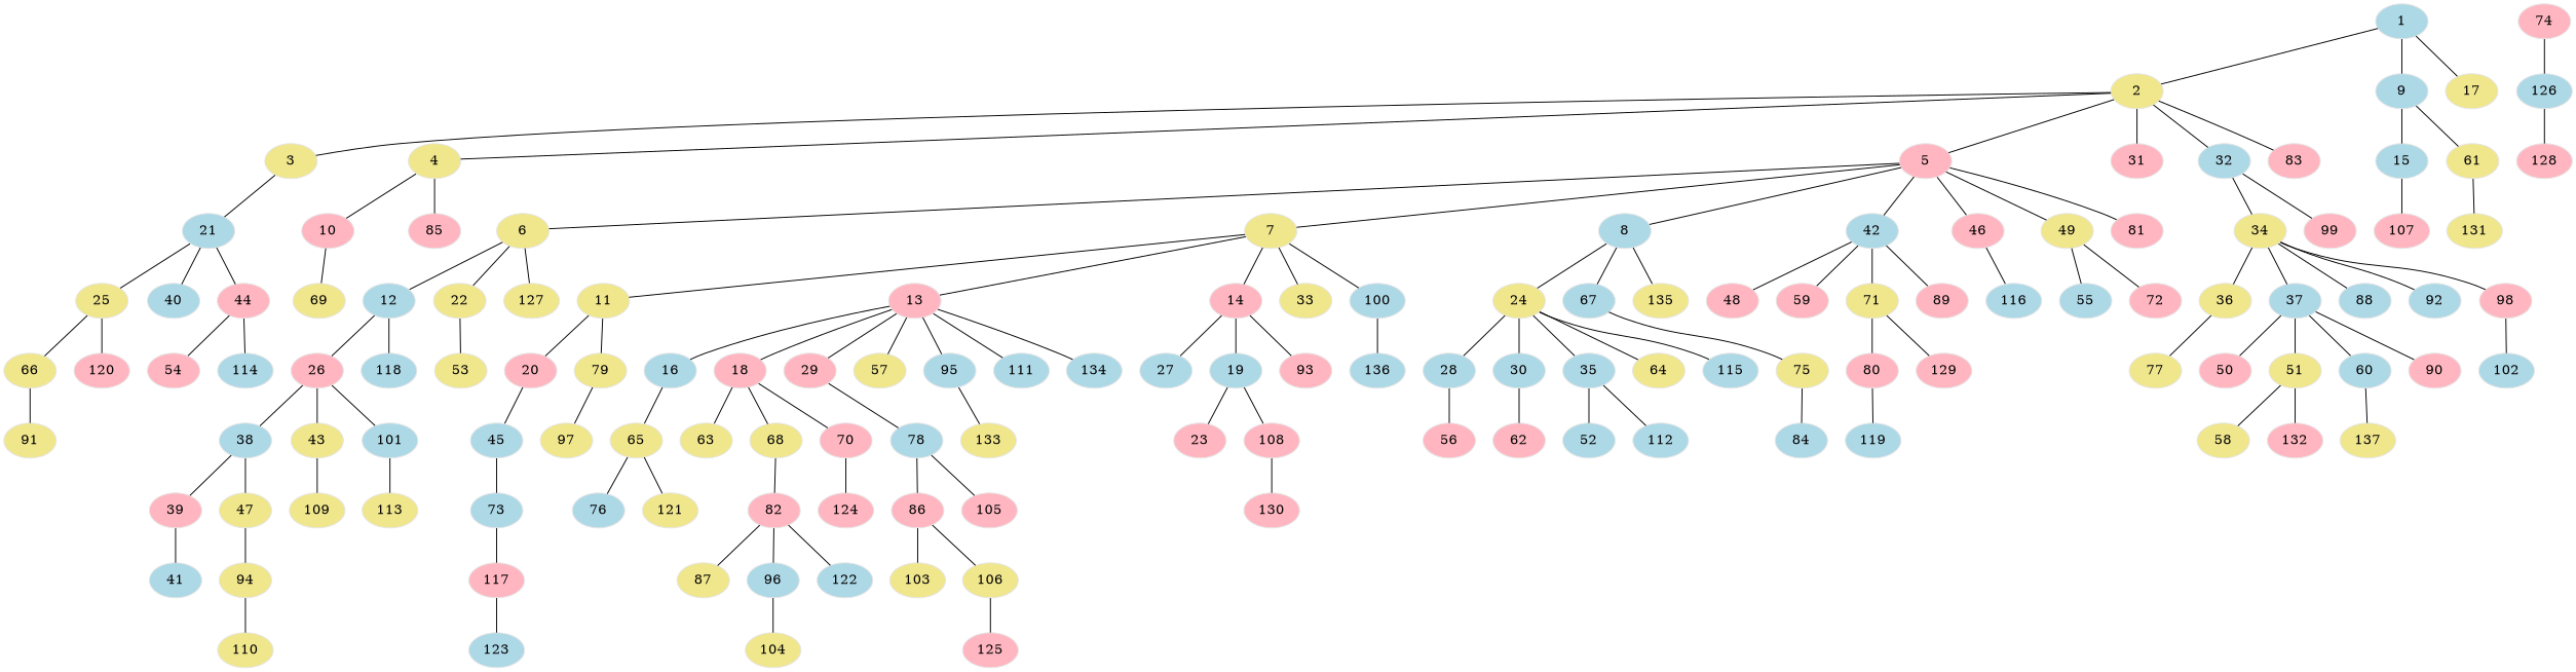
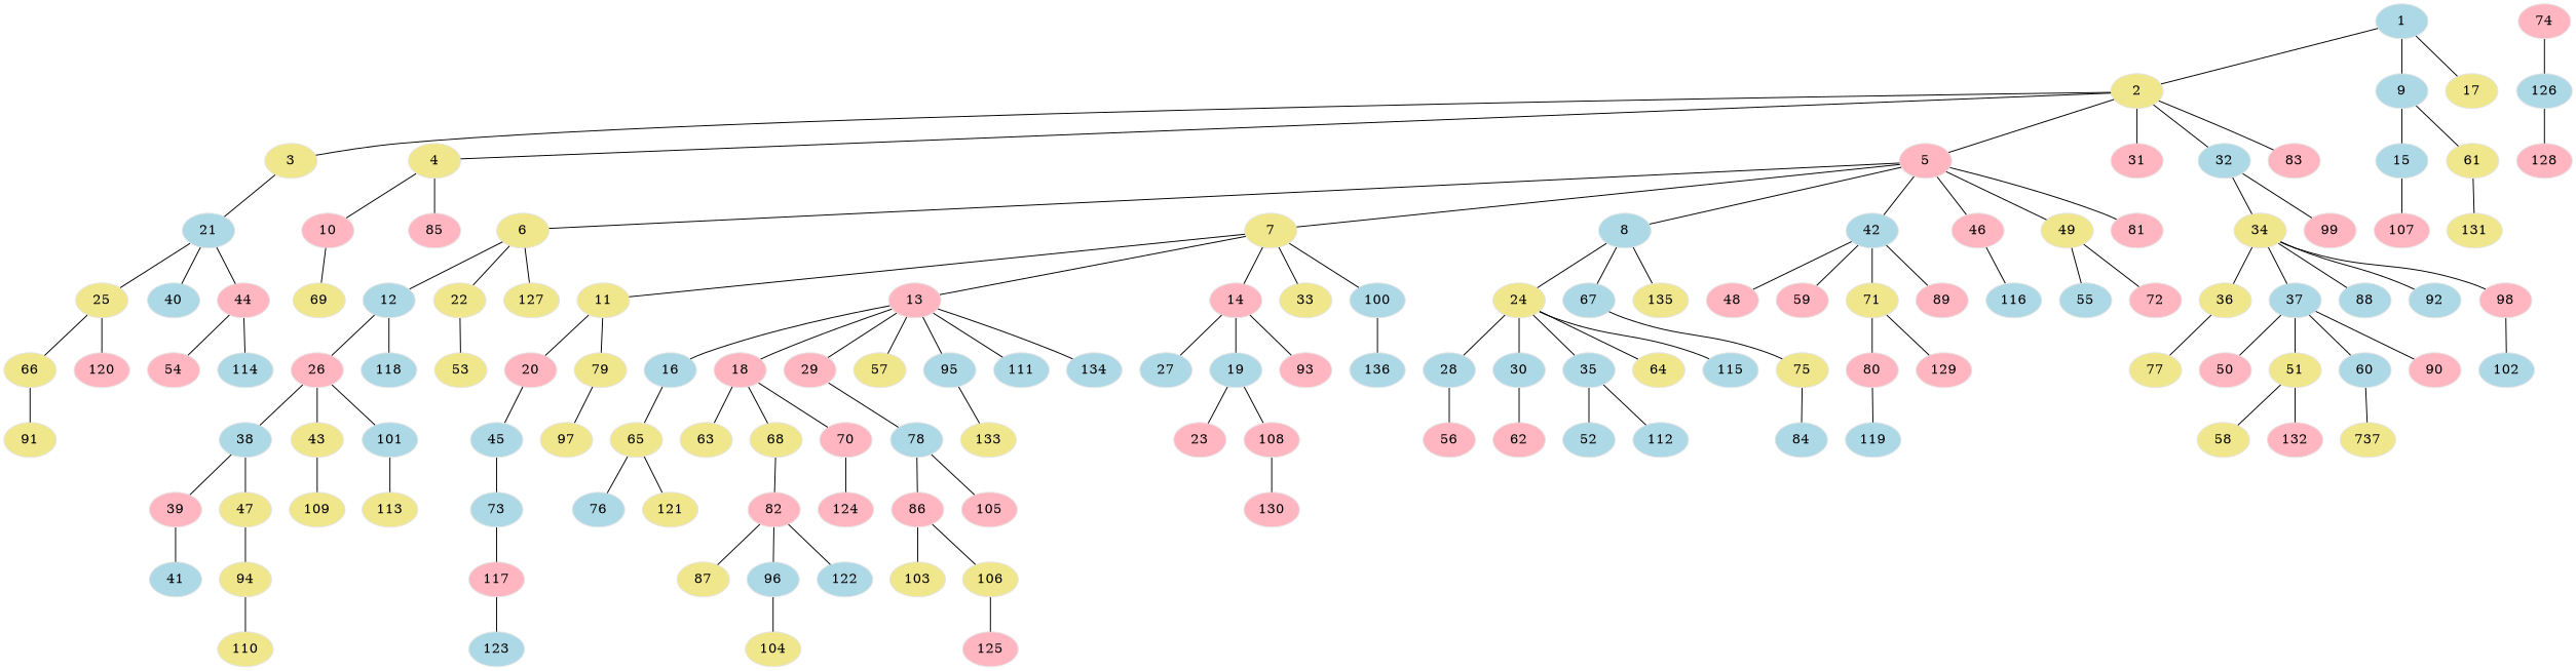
  graph {
    node [color=gray90 fillcolor=khaki style=filled]
    1 [fillcolor=lightblue]
    2
    9 [fillcolor=lightblue]
    17
    3
    4
    5 [fillcolor=lightpink]
    31 [fillcolor=lightpink]
    32 [fillcolor=lightblue]
    83 [fillcolor=lightpink]
    15 [fillcolor=lightblue]
    61
    21 [fillcolor=lightblue]
    10 [fillcolor=lightpink]
    85 [fillcolor=lightpink]
    6
    7
    8 [fillcolor=lightblue]
    42 [fillcolor=lightblue]
    46 [fillcolor=lightpink]
    49
    81 [fillcolor=lightpink]
    34
    99 [fillcolor=lightpink]
    25
    40 [fillcolor=lightblue]
    44 [fillcolor=lightpink]
    69
    12 [fillcolor=lightblue]
    22
    127
    11
    13 [fillcolor=lightpink]
    14 [fillcolor=lightpink]
    33
    100 [fillcolor=lightblue]
    24
    67 [fillcolor=lightblue]
    135
    48 [fillcolor=lightpink]
    59 [fillcolor=lightpink]
    71
    89 [fillcolor=lightpink]
    116 [fillcolor=lightblue]
    55 [fillcolor=lightblue]
    72 [fillcolor=lightpink]
    26 [fillcolor=lightpink]
    118 [fillcolor=lightblue]
    53
    20 [fillcolor=lightpink]
    79
    16 [fillcolor=lightblue]
    18 [fillcolor=lightpink]
    29 [fillcolor=lightpink]
    57
    95 [fillcolor=lightblue]
    111 [fillcolor=lightblue]
    134 [fillcolor=lightblue]
    27 [fillcolor=lightblue]
    19 [fillcolor=lightblue]
    93 [fillcolor=lightpink]
    136 [fillcolor=lightblue]
    28 [fillcolor=lightblue]
    30 [fillcolor=lightblue]
    35 [fillcolor=lightblue]
    64
    115 [fillcolor=lightblue]
    75
    107 [fillcolor=lightpink]
    131
    45 [fillcolor=lightblue]
    74 [fillcolor=lightpink]
    126 [fillcolor=lightblue]
    97
    38 [fillcolor=lightblue]
    43
    101 [fillcolor=lightblue]
    65
    63
    68
    70 [fillcolor=lightpink]
    78 [fillcolor=lightblue]
    133
    23 [fillcolor=lightpink]
    108 [fillcolor=lightpink]
    76 [fillcolor=lightblue]
    121
    82 [fillcolor=lightpink]
    124 [fillcolor=lightpink]
    130 [fillcolor=lightpink]
    73 [fillcolor=lightblue]
    66
    120 [fillcolor=lightpink]
    54 [fillcolor=lightpink]
    114 [fillcolor=lightblue]
    56 [fillcolor=lightpink]
    62 [fillcolor=lightpink]
    52 [fillcolor=lightblue]
    112 [fillcolor=lightblue]
    91
    39 [fillcolor=lightpink]
    47
    109
    113
    86 [fillcolor=lightpink]
    105 [fillcolor=lightpink]
    36
    37 [fillcolor=lightblue]
    88 [fillcolor=lightblue]
    92 [fillcolor=lightblue]
    98 [fillcolor=lightpink]
    77
    50 [fillcolor=lightpink]
    51
    60 [fillcolor=lightblue]
    90 [fillcolor=lightpink]
    102 [fillcolor=lightblue]
    58
    132 [fillcolor=lightpink]
-   137
+   137 [label=737]
    41 [fillcolor=lightblue]
    94
    80 [fillcolor=lightpink]
    129 [fillcolor=lightpink]
    117 [fillcolor=lightpink]
    110
    84 [fillcolor=lightblue]
    87
    96 [fillcolor=lightblue]
    122 [fillcolor=lightblue]
    119 [fillcolor=lightblue]
    123 [fillcolor=lightblue]
    128 [fillcolor=lightpink]
    103
    106
    104
    125 [fillcolor=lightpink]
    1 -- 2
    1 -- 9
    1 -- 17
    2 -- 3
    2 -- 4
    2 -- 5
    2 -- 31
    2 -- 32
    2 -- 83
    9 -- 15
    9 -- 61
    3 -- 21
    4 -- 10
    4 -- 85
    5 -- 6
    5 -- 7
    5 -- 8
    5 -- 42
    5 -- 46
    5 -- 49
    5 -- 81
    32 -- 34
    32 -- 99
    15 -- 107
    61 -- 131
    21 -- 25
    21 -- 40
    21 -- 44
    10 -- 69
    6 -- 12
    6 -- 22
    6 -- 127
    7 -- 11
    7 -- 13
    7 -- 14
    7 -- 33
    7 -- 100
    8 -- 24
    8 -- 67
    8 -- 135
    42 -- 48
    42 -- 59
    42 -- 71
    42 -- 89
    46 -- 116
    49 -- 55
    49 -- 72
    34 -- 36
    34 -- 37
    34 -- 88
    34 -- 92
    34 -- 98
    25 -- 66
    25 -- 120
    44 -- 54
    44 -- 114
    12 -- 26
    12 -- 118
    22 -- 53
    11 -- 20
    11 -- 79
    13 -- 16
    13 -- 18
    13 -- 29
    13 -- 57
    13 -- 95
    13 -- 111
    13 -- 134
    14 -- 27
    14 -- 19
    14 -- 93
    100 -- 136
    24 -- 28
    24 -- 30
    24 -- 35
    24 -- 64
    24 -- 115
    67 -- 75
    71 -- 80
    71 -- 129
    26 -- 38
    26 -- 43
    26 -- 101
    20 -- 45
    79 -- 97
    16 -- 65
    18 -- 63
    18 -- 68
    18 -- 70
    29 -- 78
    95 -- 133
    19 -- 23
    19 -- 108
    28 -- 56
    30 -- 62
    35 -- 52
    35 -- 112
    75 -- 84
    45 -- 73
    74 -- 126
    126 -- 128
    38 -- 39
    38 -- 47
    43 -- 109
    101 -- 113
    65 -- 76
    65 -- 121
    68 -- 82
    70 -- 124
    78 -- 86
    78 -- 105
    108 -- 130
    82 -- 87
    82 -- 96
    82 -- 122
    73 -- 117
    66 -- 91
    39 -- 41
    47 -- 94
    86 -- 103
    86 -- 106
    36 -- 77
    37 -- 50
    37 -- 51
    37 -- 60
    37 -- 90
    98 -- 102
    51 -- 58
    51 -- 132
    60 -- 137
    94 -- 110
    80 -- 119
    117 -- 123
    96 -- 104
    106 -- 125
  }
